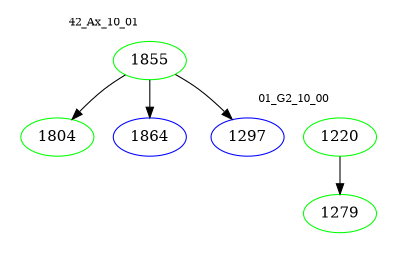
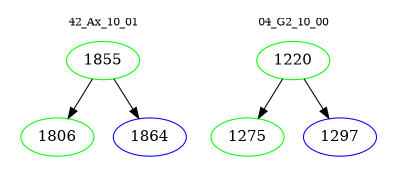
  digraph {
    node [color=green]
    edge [color=black]
    n1 [label=1855]
-   n2 [label=1804]
+   n2 [label=1806]
    n3 [color=blue label=1864]
    n4 [label=1220]
-   n5 [label=1279]
+   n5 [label=1275]
    n6 [color=blue label=1297]
    subgraph cluster_1 {
      color=white
      fontsize=10
      label="42_Ax_10_01"
      n1
      n2
      n3
    }
    subgraph cluster_2 {
      color=white
      fontsize=10
-     label="01_G2_10_00"
+     label="04_G2_10_00"
      n4
      n5
      n6
    }
    n1 -> n2
    n1 -> n3
    n4 -> n5
-   n1 -> n6
+   n4 -> n6
  }
